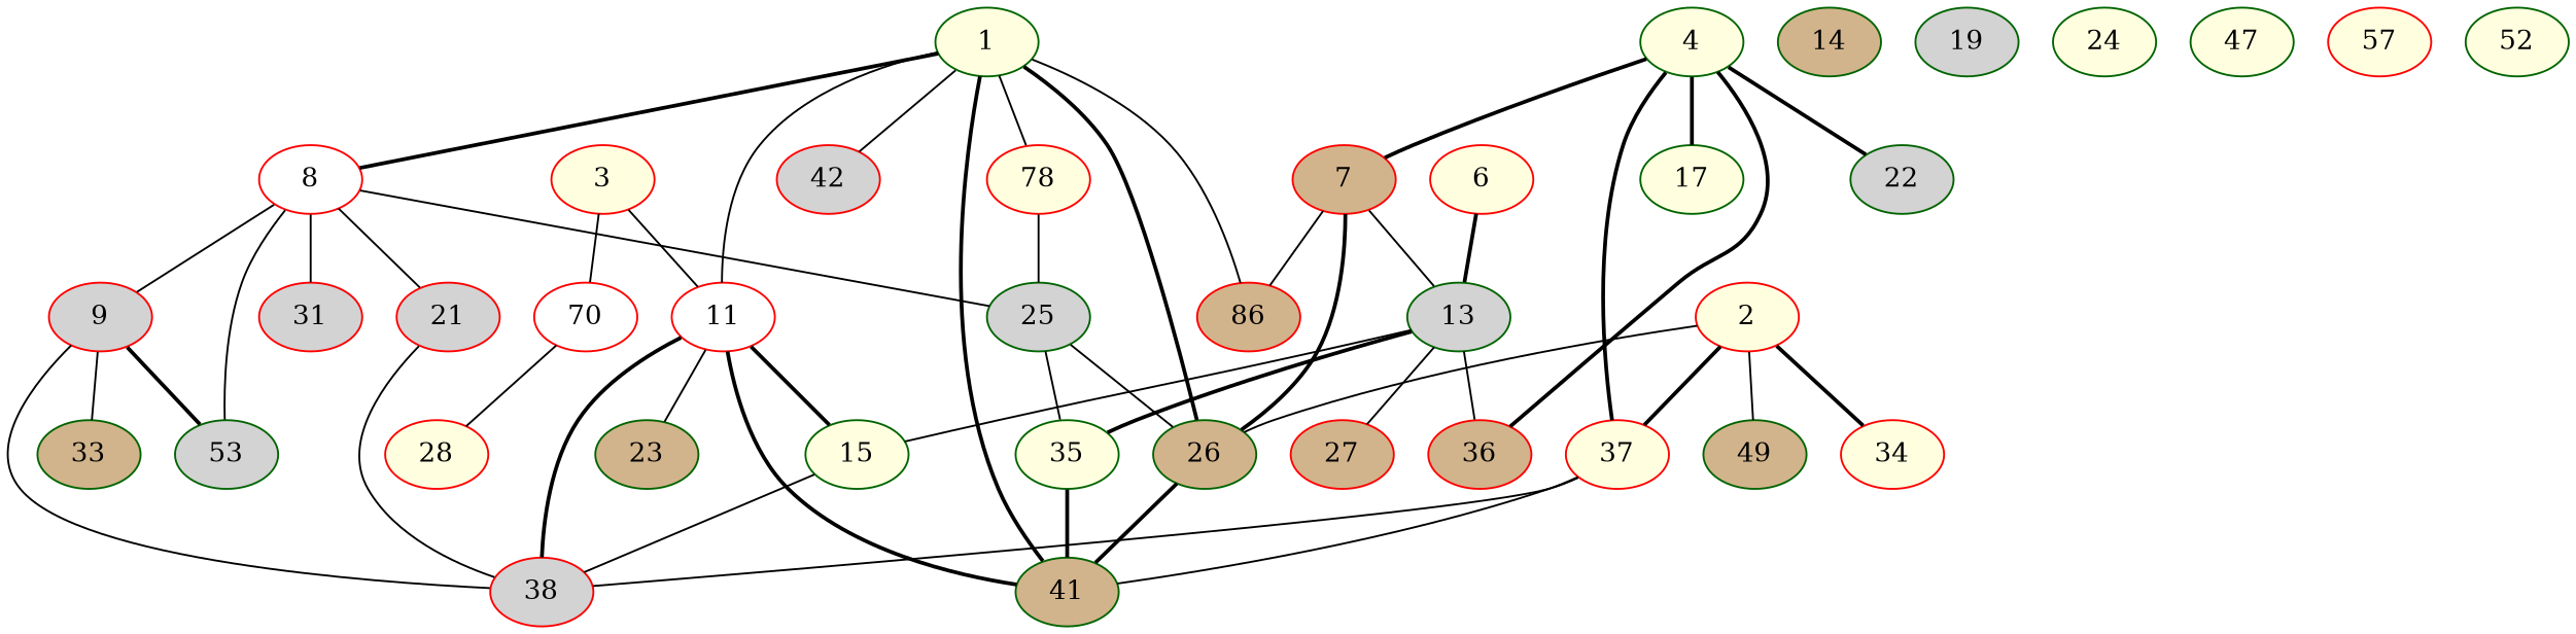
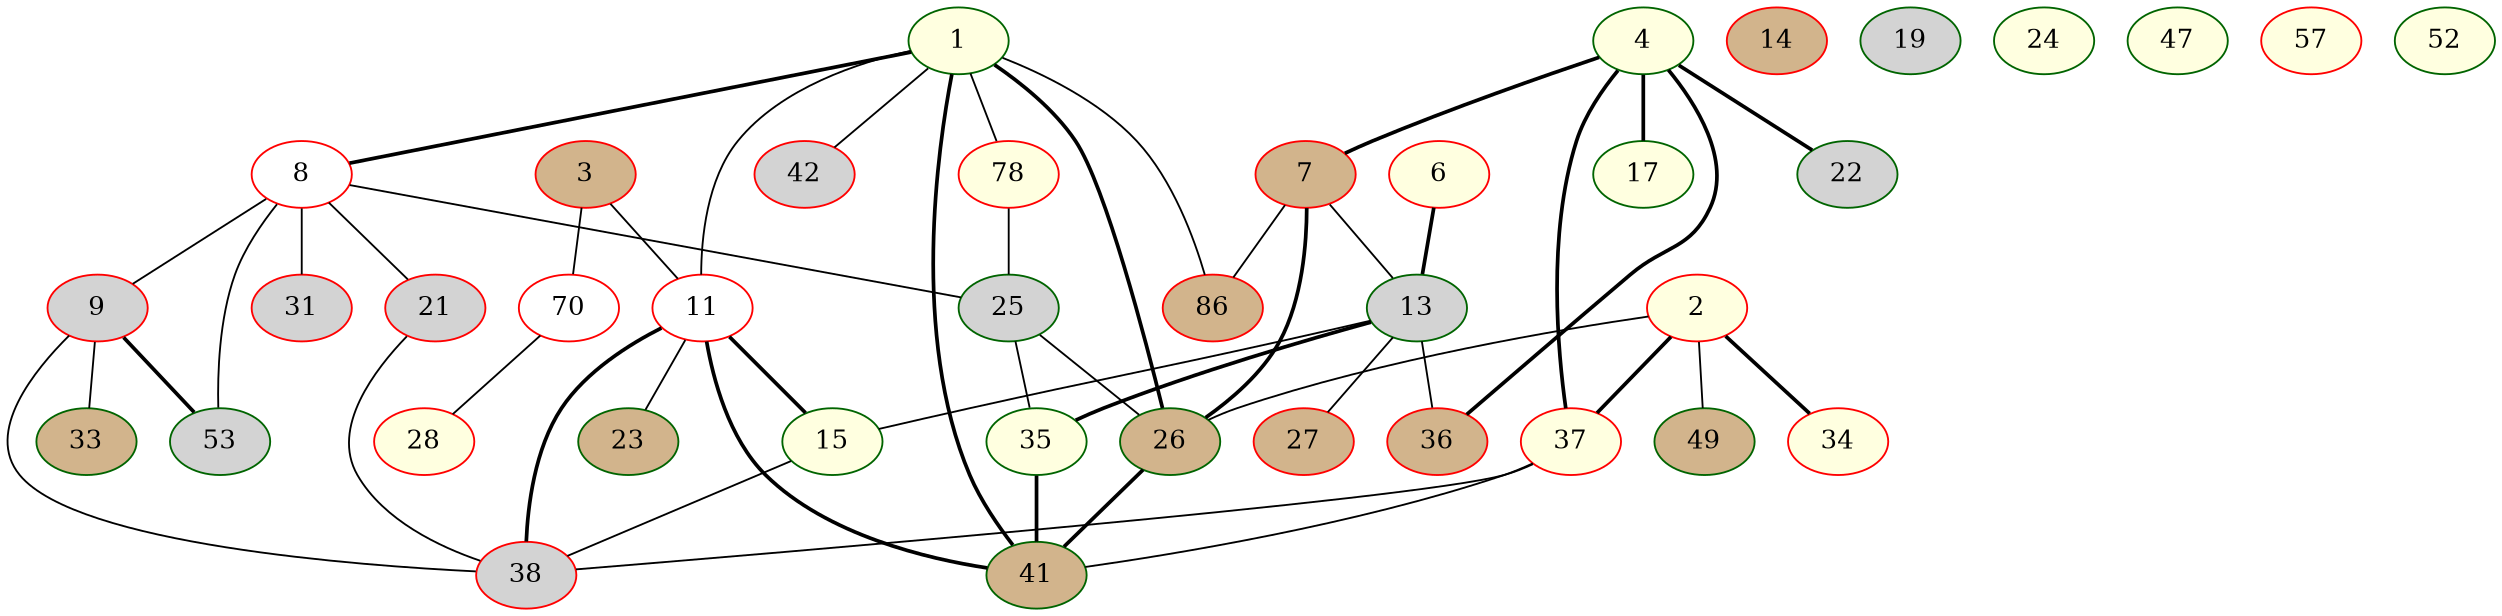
  graph {
    node [color=red fillcolor=lightyellow style=filled]
    edge [style=solid]
    1 [color=darkgreen super="+45"]
    8 [fillcolor=white super="+20"]
    11 [fillcolor=white super="+56"]
    n4 [fillcolor=tan label=86 super="+32"]
    n5 [label=78]
    26 [color=darkgreen fillcolor=tan]
    41 [color=darkgreen fillcolor=tan super="+43"]
    42 [fillcolor=lightgrey]
    9 [fillcolor=lightgrey super="+30"]
    21 [fillcolor=lightgrey]
    25 [color=darkgreen fillcolor=lightgrey super="+44"]
    31 [fillcolor=lightgrey]
    53 [color=darkgreen fillcolor=lightgrey]
    38 [fillcolor=lightgrey super="+40"]
    15 [color=darkgreen super="+39"]
    23 [color=darkgreen fillcolor=tan]
    2 [super="+51"]
    34
    37 [super="+54"]
    49 [color=darkgreen fillcolor=tan]
-   3 [super="+12"]
+   3 [fillcolor=tan super="+12"]
    n22 [fillcolor=white label=70 super="+55"]
    28
    4 [color=darkgreen super="+5"]
    7 [fillcolor=tan super="+48"]
    17 [color=darkgreen]
    22 [color=darkgreen fillcolor=lightgrey]
    36 [fillcolor=tan super="+46"]
    13 [color=darkgreen fillcolor=lightgrey super="+29"]
    27 [fillcolor=tan]
    35 [color=darkgreen]
    6
    33 [color=darkgreen fillcolor=tan]
-   14 [color=darkgreen fillcolor=tan]
+   14 [fillcolor=tan]
    19 [color=darkgreen fillcolor=lightgrey]
    24 [color=darkgreen]
    47 [color=darkgreen]
    n38 [label=57]
    52 [color=darkgreen]
    1 -- 8 [style=bold]
    1 -- 11
    1 -- n4
    1 -- n5 [weight=2]
    1 -- 26 [style=bold]
    1 -- 41 [style=bold]
    1 -- 42
    8 -- 9 [weight=2]
    8 -- 21
    8 -- 25
    8 -- 31
    8 -- 53
    11 -- 41 [style=bold]
    11 -- 38 [style=bold]
    11 -- 15 [style=bold]
    11 -- 23
    n5 -- 25
    26 -- 41 [style=bold]
    9 -- 53 [style=bold]
    9 -- 38
    9 -- 33
    21 -- 38
    25 -- 26
    25 -- 35
    15 -- 38
    2 -- 26
    2 -- 34 [style=bold]
    2 -- 37 [style=bold]
    2 -- 49
    37 -- 41
    37 -- 38
    3 -- 11
    3 -- n22
    n22 -- 28
    4 -- 37 [style=bold]
    4 -- 7 [style=bold]
    4 -- 17 [style=bold]
    4 -- 22 [style=bold]
    4 -- 36 [style=bold]
    7 -- n4
    7 -- 26 [style=bold]
    7 -- 13
    13 -- 15
    13 -- 36
    13 -- 27
    13 -- 35 [style=bold]
    35 -- 41 [style=bold]
    6 -- 13 [style=bold]
  }
